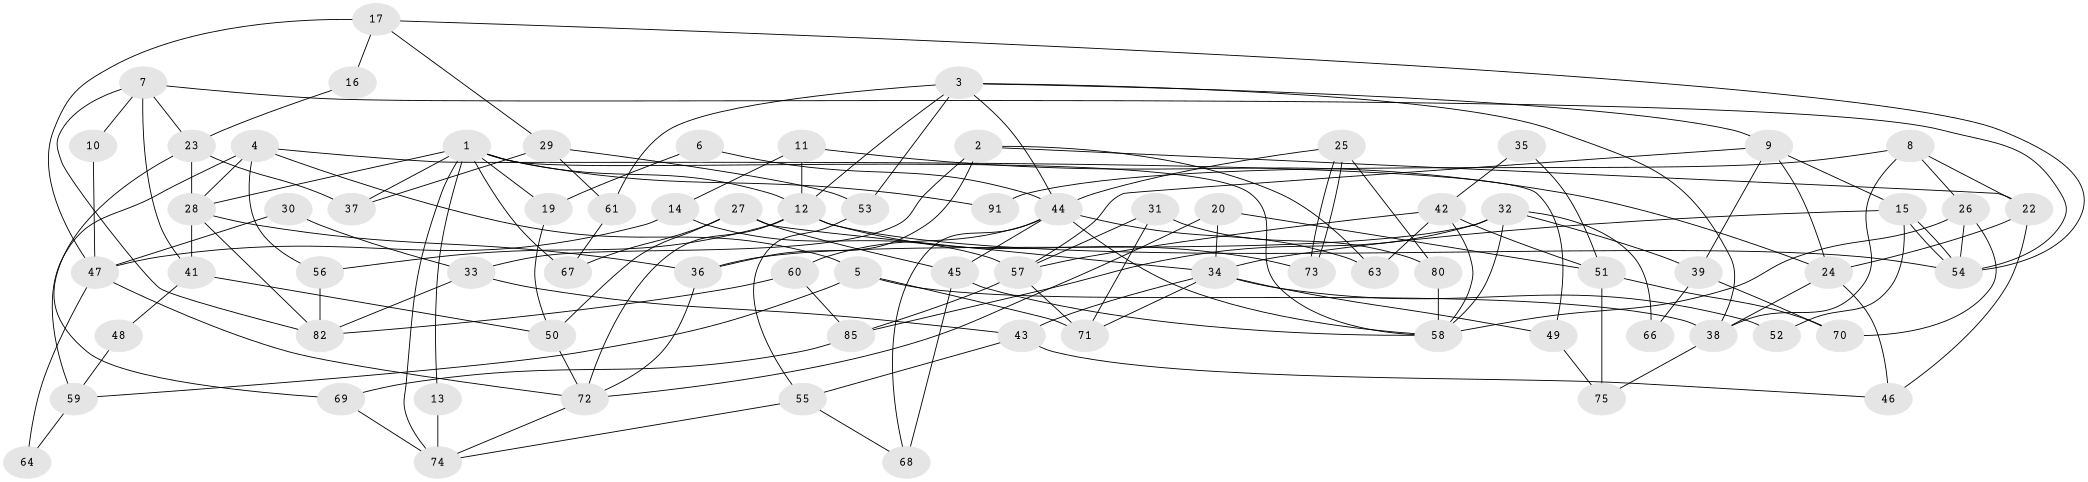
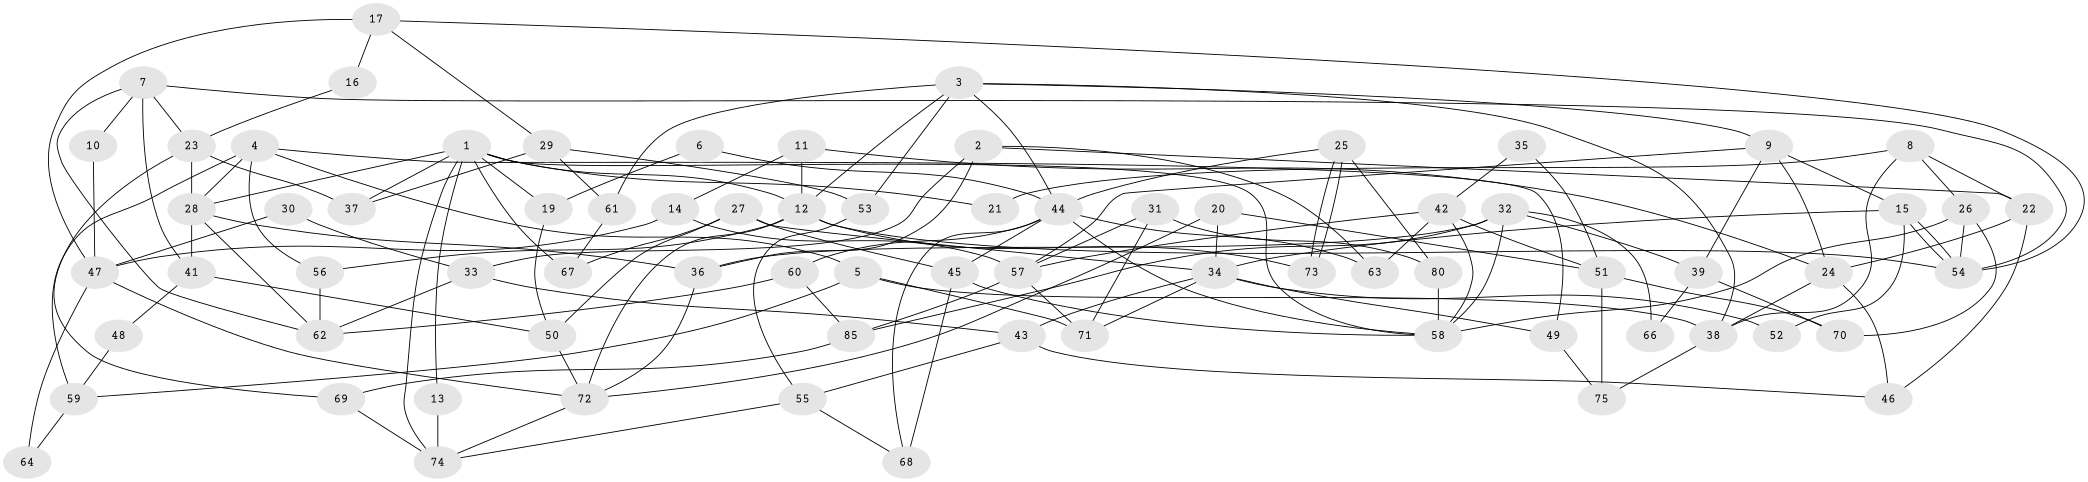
  graph {
    fontname="Courier Prime"
    node [color=gray90 fontname="Courier Prime" style=filled]
    edge [fontname="Courier Prime"]
    1
    12
    13
    19
-   21 [label=91]
+   21
    28
    37
    58
    67
    74
    56
    54
    72
    73
    50
    36
    41
-   62 [label=82]
+   62
    2
    22
    33
    63
    24
    46
    43
    3
    9
    38
    44
    53
    61
    15
    39
    57
    75
    45
    60
    68
    55
    4
    5
    49
    59
    71
    64
    6
    7
    10
    23
    47
    69
    48
    8
    26
    70
    34
    52
    66
    n59 [label=85]
    16
    11
    14
    17
    29
    20
    51
    25
    n68 [label=80]
    27
    30
    31
    32
    35
    42
    1 -- 12
    1 -- 13
    1 -- 19
    1 -- 21
    1 -- 28
    1 -- 37
    1 -- 58
    1 -- 67
    1 -- 74
    12 -- 56
    12 -- 54
    12 -- 72
    12 -- 73
    13 -- 74
    19 -- 50
    28 -- 36
    28 -- 41
    28 -- 62
    56 -- 62
    72 -- 74
    50 -- 72
    36 -- 72
    41 -- 50
    41 -- 48
    2 -- 36
    2 -- 22
    2 -- 33
    2 -- 63
    22 -- 24
    22 -- 46
    33 -- 62
    33 -- 43
    24 -- 46
    24 -- 38
    43 -- 46
    43 -- 55
    3 -- 12
    3 -- 9
    3 -- 38
    3 -- 44
    3 -- 53
    3 -- 61
    9 -- 24
    9 -- 15
    9 -- 39
    9 -- 57
    38 -- 75
    44 -- 58
    44 -- 63
    44 -- 45
    44 -- 60
    44 -- 68
    53 -- 55
    61 -- 67
    15 -- 54
    15 -- 54
    15 -- 34
    15 -- 52
    39 -- 70
    39 -- 66
    57 -- 71
    57 -- n59
    45 -- 58
    45 -- 68
    60 -- 62
    60 -- n59
    55 -- 74
    55 -- 68
    4 -- 28
    4 -- 56
    4 -- 5
    4 -- 49
    4 -- 59
    5 -- 38
    5 -- 59
    5 -- 71
    49 -- 75
    59 -- 64
    6 -- 19
    6 -- 44
    7 -- 54
    7 -- 41
    7 -- 62
    7 -- 10
    7 -- 23
    10 -- 47
    23 -- 28
    23 -- 37
    23 -- 69
    47 -- 72
    47 -- 64
    69 -- 74
    48 -- 59
    8 -- 21
    8 -- 22
    8 -- 38
    8 -- 26
    26 -- 58
    26 -- 54
    26 -- 70
    34 -- 43
    34 -- 49
    34 -- 71
    34 -- 52
    n59 -- 69
    16 -- 23
    11 -- 12
    11 -- 24
    11 -- 14
    14 -- 57
    14 -- 47
    17 -- 54
    17 -- 47
    17 -- 16
    17 -- 29
    29 -- 37
    29 -- 53
    29 -- 61
    20 -- 72
    20 -- 34
    20 -- 51
    51 -- 75
    51 -- 70
    25 -- 73
    25 -- 73
    25 -- 44
    25 -- n68
    n68 -- 58
    27 -- 67
    27 -- 50
    27 -- 45
    27 -- 34
    30 -- 33
    30 -- 47
    31 -- 57
    31 -- 71
    31 -- n68
    32 -- 58
    32 -- 36
    32 -- 39
    32 -- 66
    32 -- n59
    35 -- 51
    35 -- 42
    42 -- 58
    42 -- 63
    42 -- 57
    42 -- 51
  }
